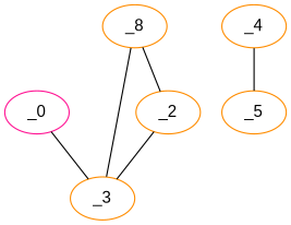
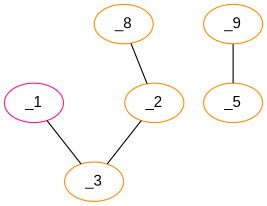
  graph {
    fontname="Liberation Sans"
    node [color=darkorange fontname="Liberation Sans"]
    edge [fontname="Liberation Sans"]
-   _0 [color=deeppink x=1.78006 y=3.21576]
+   _0 [color=deeppink x=1.78006 y=3.21576 label=_1]
    _3 [x=1.17219 y=2.5645]
    n3 [label=_8 x=2.31379 y=0.750481]
    _2 [x=0.889544 y=0.370095]
-   _4 [x=0.462555 y=1.93426]
+   _4 [x=0.462555 y=1.93426 label=_9]
    _5 [x=1.93968 y=1.25246]
    _0 -- _3
-   n3 -- _3
    n3 -- _2
    _2 -- _3
    _4 -- _5
  }
